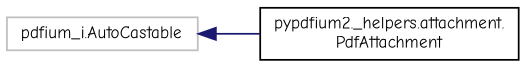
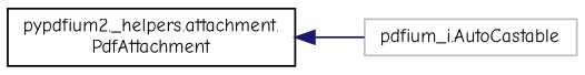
  digraph {
    rankdir=LR
    fontname="Comic Neue"
    node [fillcolor=white fontname="Comic Neue" fontsize=10 shape=record style=filled]
    n1 [color=grey75 height=0.2 label="pdfium_i.AutoCastable" width=0.4]
    n2 [color=black height=0.2 label="pypdfium2._helpers.attachment.\lPdfAttachment" width=0.4]
-   n1 -> n2 [color=midnightblue dir=back fontname="Comic Neue" fontsize=10 labelfontname=Helvetica labelfontsize=10 style=solid]
+   n2 -> n1 [color=midnightblue dir=back fontname="Comic Neue" fontsize=10 labelfontname=Helvetica labelfontsize=10 style=solid]
  }
